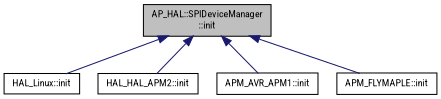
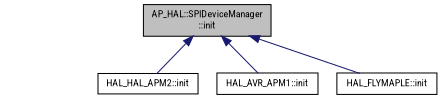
  digraph {
    fontname="Roboto Condensed"
    rankdir=TB
    node [color=black fillcolor=white fontname="Roboto Condensed" fontsize=10 shape=record style=filled]
    edge [color=midnightblue dir=back fontname="Roboto Condensed" fontsize=10 labelfontname=Helvetica labelfontsize=10 style=solid]
    n1 [fillcolor=grey75 fontcolor=black height=0.2 label="AP_HAL::SPIDeviceManager\l::init" width=0.4]
-   n2 [height=0.2 label="HAL_Linux::init" width=0.4]
    n3 [height=0.2 label="HAL_HAL_APM2::init" width=0.4]
-   n4 [height=0.2 label="APM_AVR_APM1::init" width=0.4]
-   n5 [height=0.2 label="APM_FLYMAPLE::init" width=0.4]
-   n1 -> n2
+   n4 [height=0.2 label="HAL_AVR_APM1::init" width=0.4]
+   n5 [height=0.2 label="HAL_FLYMAPLE::init" width=0.4]
    n1 -> n3
    n1 -> n4
    n1 -> n5
  }
